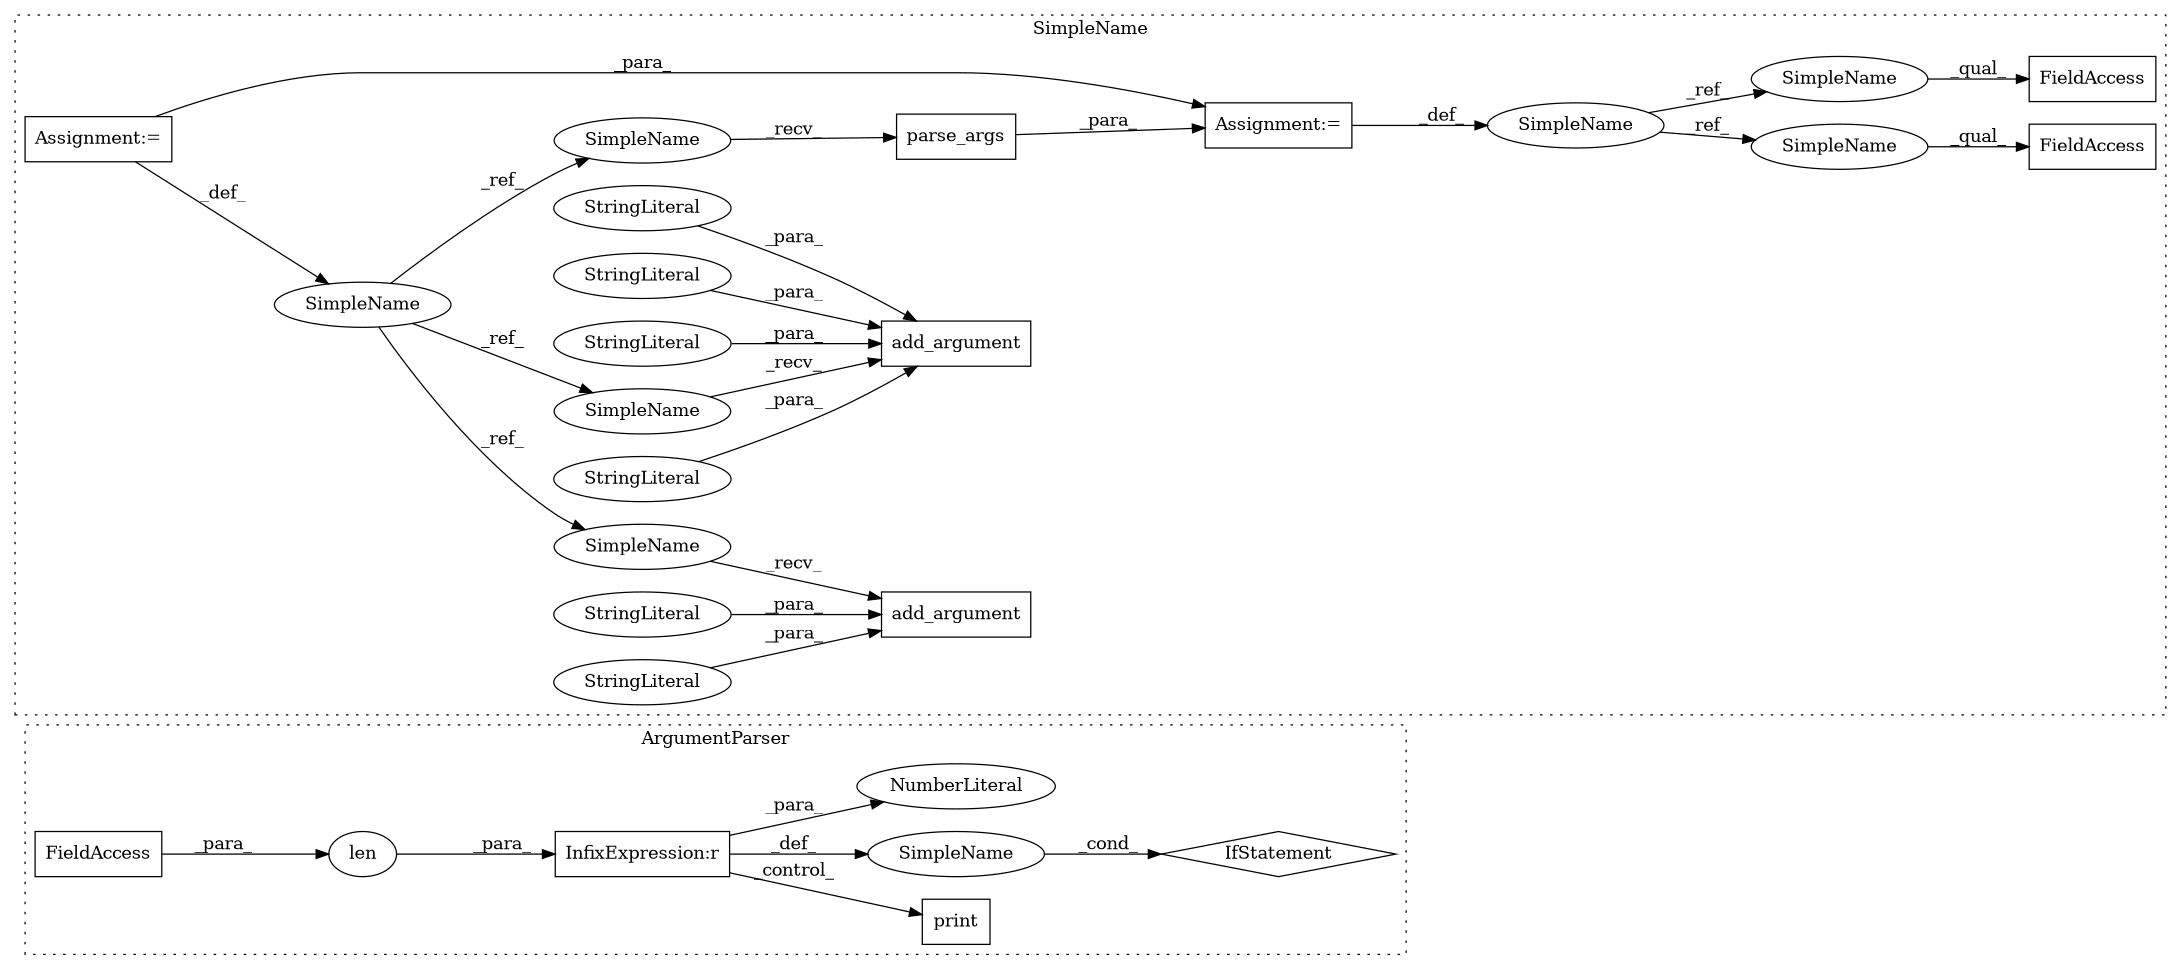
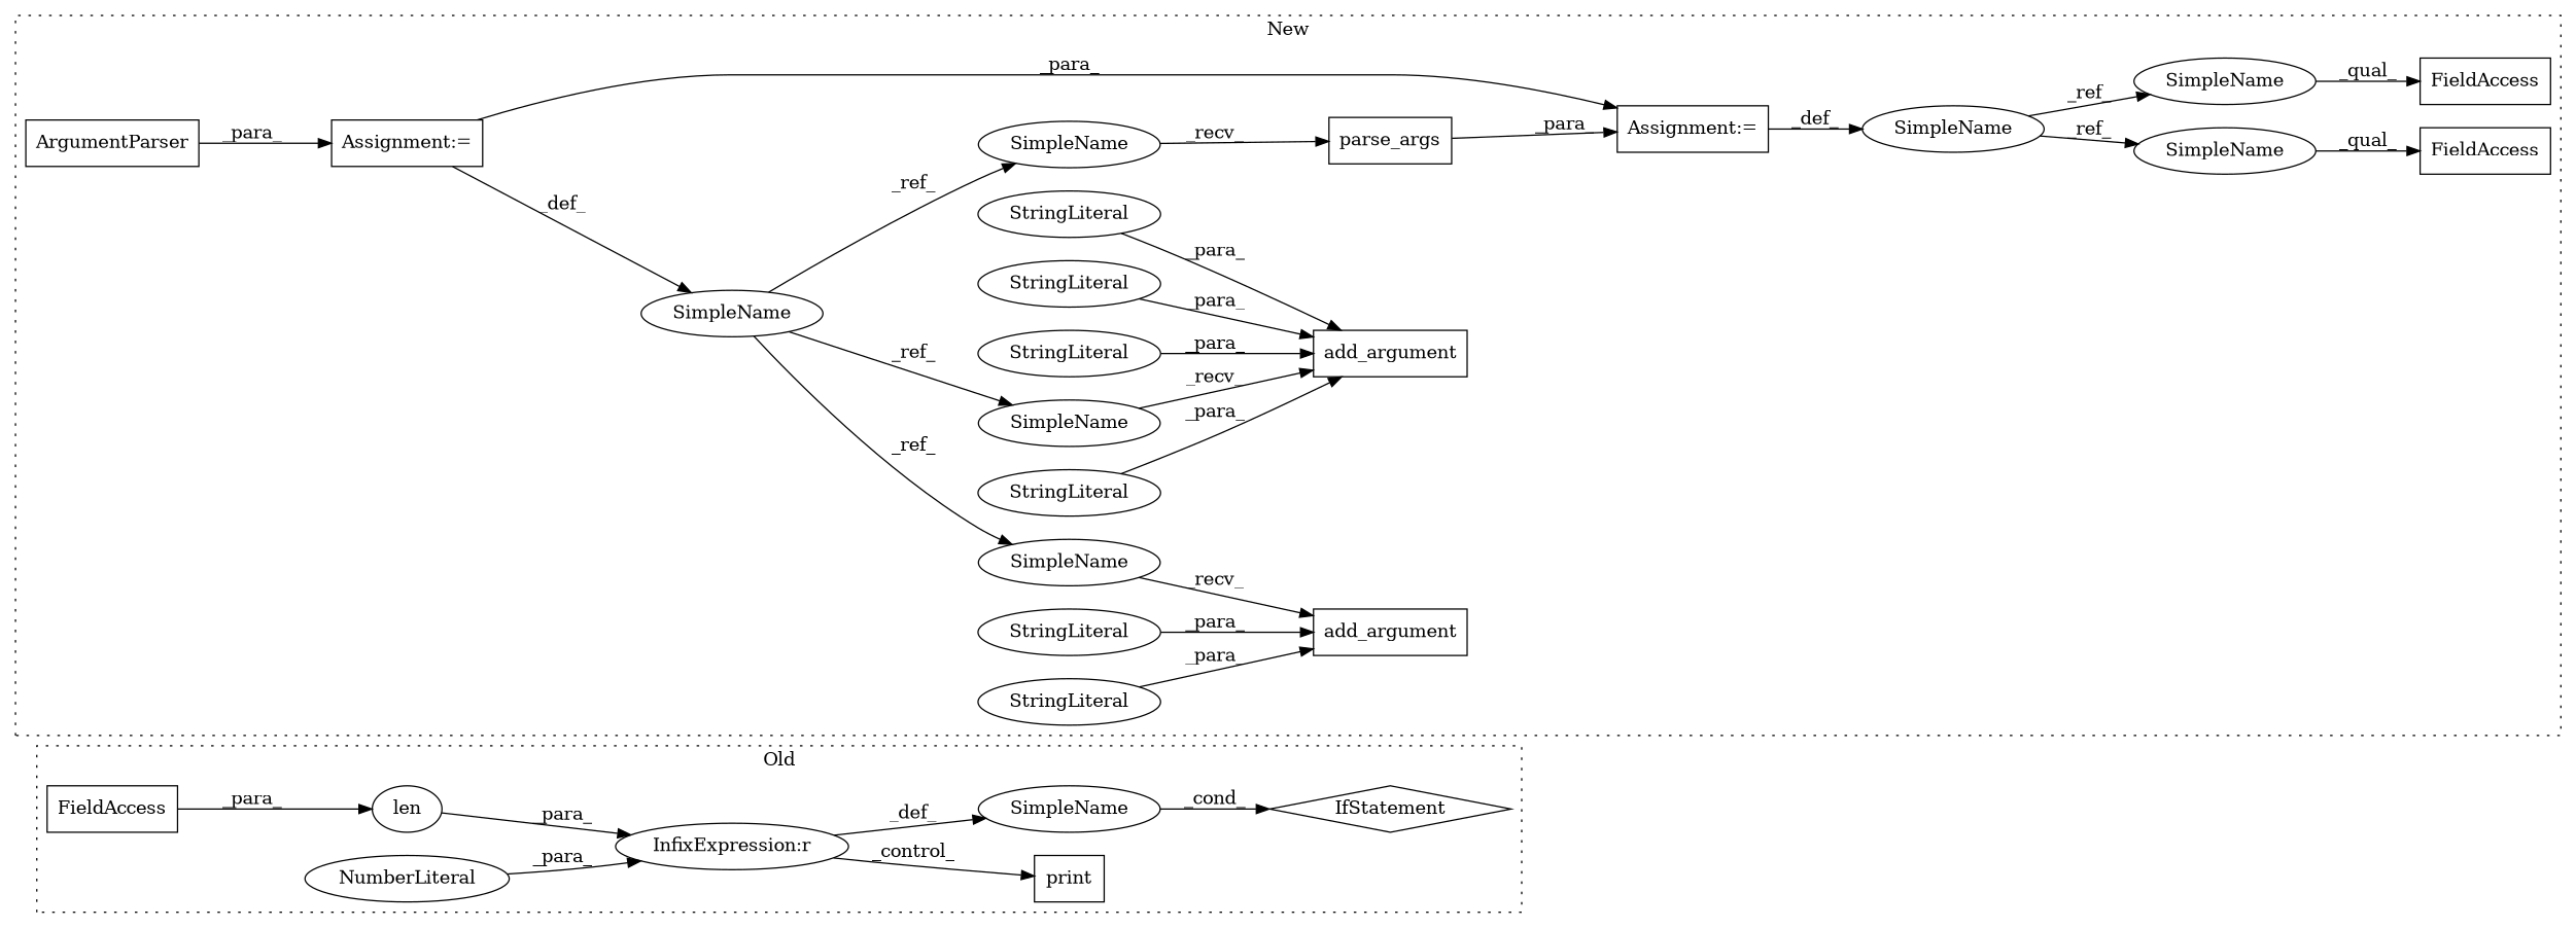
  digraph {
    rankdir=LR
    node [a=42 l=4 s=5861 shape=ellipse]
    n1 [a=32 l="6,1" label=print s="4785,4822" shape=box]
    n2 [a=32 l="4,1" label=len s="4758,4770"]
    n3 [a=22 l=8 label=FieldAccess s=4762 shape=box]
    n4 [a=25 l="4,2" label=IfStatement s="4754,4775" shape=diamond]
    n5 [label=SimpleName l="" s=""]
-   n6 [a=27 l=3 label="InfixExpression:r" s=4771 shape=box]
+   n6 [a=27 l=3 label="InfixExpression:r" s=4771]
    n7 [a=34 l=1 label=NumberLiteral s=4774]
    n8 [a=32 l=12 label=parse_args s=5619 shape=box]
    n9 [a=7 l=1 label="Assignment:=" s=5611 shape=box]
    n10 [a=7 l=1 label="Assignment:=" s=4936 shape=box]
+   n11 [a=32 l="15,1" label=ArgumentParser s="4946,4968" shape=box]
    n12 [a=32 l="13,1" label=add_argument s="5502,5600" shape=box]
    n13 [a=45 l=13 label=StringLiteral s=5547]
    n14 [a=45 label=StringLiteral s=5515]
    n15 [a=32 l="13,1" label=add_argument s="5136,5207" shape=box]
    n16 [a=45 l=10 label=StringLiteral s=5561]
    n17 [a=45 l=44 label=StringLiteral s=5158]
    n18 [a=45 l=11 label=StringLiteral s=5520]
    n19 [l=6 label=SimpleName s=4930]
    n20 [a=22 l=9 label=FieldAccess shape=box]
    n21 [a=22 l=9 label=FieldAccess s=5823 shape=box]
    n22 [label=SimpleName s=5607]
    n23 [a=45 l=8 label=StringLiteral s=5149]
    n24 [l=6 label=SimpleName s=5129]
    n25 [l=6 label=SimpleName s=5612]
    n26 [l=6 label=SimpleName s=5495]
    n27 [label=SimpleName s=5823]
    n28 [label=SimpleName]
    subgraph cluster_1 {
-     label=ArgumentParser
+     label=Old
      style=dotted
      n1
      n2
      n3
      n4
      n5
      n6
      n7
    }
    subgraph cluster_2 {
-     label=SimpleName
+     label=New
      style=dotted
      n8
      n9
      n10
+     n11
      n12
      n13
      n14
      n15
      n16
      n17
      n18
      n19
      n20
      n21
      n22
      n23
      n24
      n25
      n26
      n27
      n28
    }
    n2 -> n6 [label=_para_]
    n3 -> n2 [label=_para_]
    n5 -> n4 [label=_cond_]
    n6 -> n1 [label=_control_]
    n6 -> n5 [label=_def_]
-   n6 -> n7 [label=_para_]
+   n7 -> n6 [label=_para_]
    n8 -> n9 [label=_para_]
    n9 -> n22 [label=_def_]
    n10 -> n9 [label=_para_]
    n10 -> n19 [label=_def_]
+   n11 -> n10 [label=_para_]
    n13 -> n12 [label=_para_]
    n14 -> n12 [label=_para_]
    n16 -> n12 [label=_para_]
    n17 -> n15 [label=_para_]
    n18 -> n12 [label=_para_]
    n19 -> n24 [label=_ref_]
    n19 -> n25 [label=_ref_]
    n19 -> n26 [label=_ref_]
    n22 -> n27 [label=_ref_]
    n22 -> n28 [label=_ref_]
    n23 -> n15 [label=_para_]
    n24 -> n15 [label=_recv_]
    n25 -> n8 [label=_recv_]
    n26 -> n12 [label=_recv_]
    n27 -> n21 [label=_qual_]
    n28 -> n20 [label=_qual_]
  }
